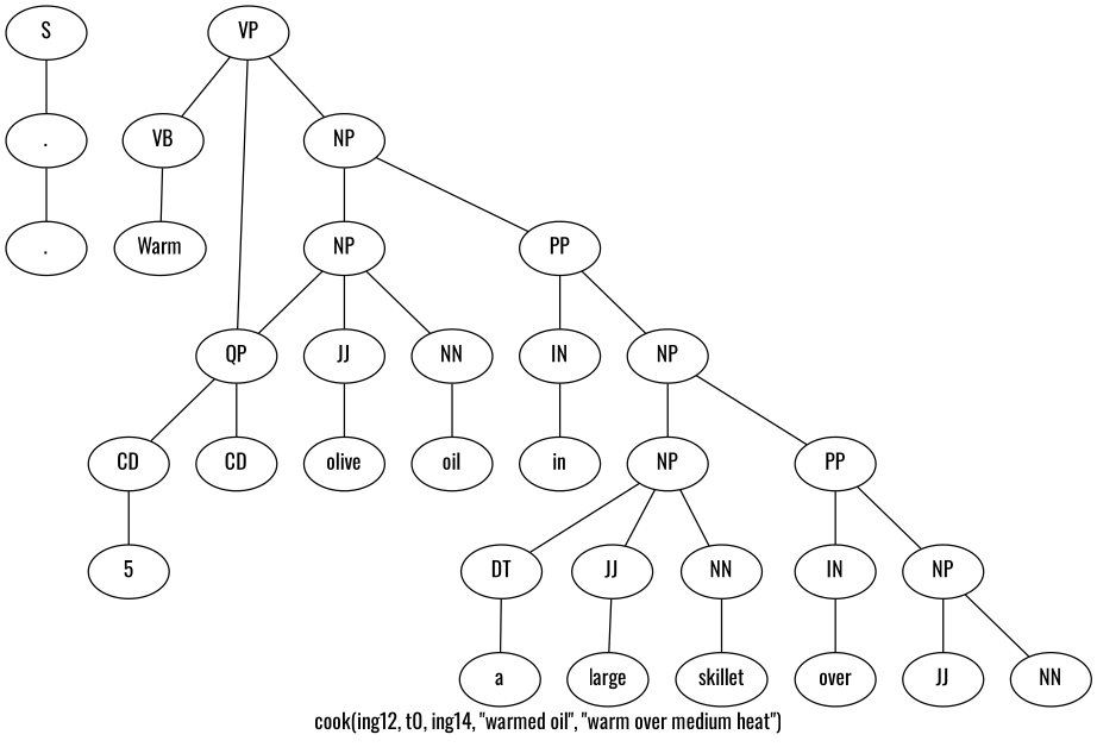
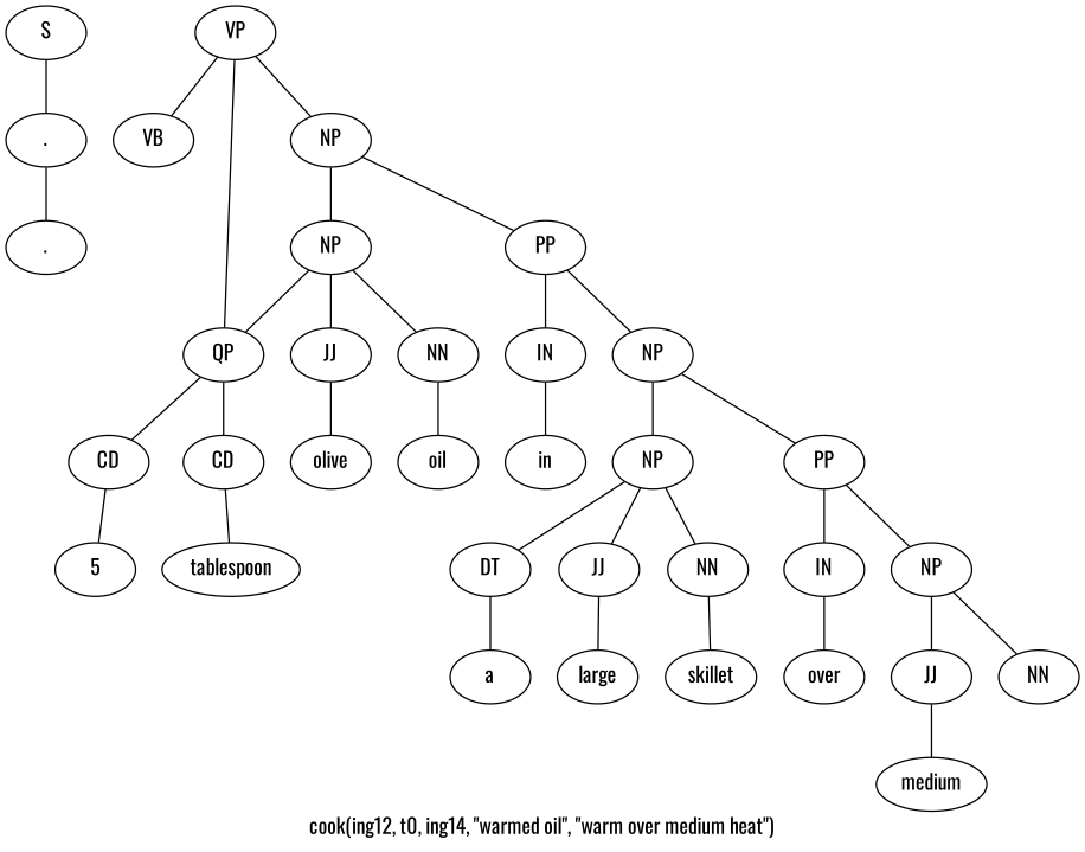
  graph {
    fontname=Oswald
    label="cook(ing12, t0, ing14, \"warmed oil\", \"warm over medium heat\")"
    node [fontname=Oswald]
    edge [fontname=Oswald]
    n1 [label=S]
    n2 [label="."]
    n3 [label=VP]
    n4 [label=VB]
    n5 [label=NP]
    n6 [label="."]
-   n7 [label=Warm]
    n8 [label=NP]
    n9 [label=PP]
    n10 [label=QP]
    n11 [label=JJ]
    n12 [label=NN]
    n13 [label=IN]
    n14 [label=NP]
    n15 [label=CD]
    n16 [label=CD]
    n17 [label=olive]
    n18 [label=oil]
    n19 [label=5]
+   n20 [label=tablespoon]
    n21 [label=in]
    n22 [label=NP]
    n23 [label=PP]
    n24 [label=DT]
    n25 [label=JJ]
    n26 [label=NN]
    n27 [label=IN]
    n28 [label=NP]
    n29 [label=a]
    n30 [label=large]
    n31 [label=skillet]
    n32 [label=over]
    n33 [label=JJ]
    n34 [label=NN]
+   n35 [label=medium]
    n1 -- n2
    n2 -- n6
    n3 -- n4
    n3 -- n5
-   n4 -- n7
    n5 -- n8
    n5 -- n9
    n8 -- n10
    n8 -- n11
    n8 -- n12
    n9 -- n13
    n9 -- n14
    n10 -- n3
    n10 -- n15
    n10 -- n16
    n11 -- n17
    n12 -- n18
    n13 -- n21
    n14 -- n22
    n14 -- n23
    n15 -- n19
+   n16 -- n20
    n22 -- n24
    n22 -- n25
    n22 -- n26
    n23 -- n27
    n23 -- n28
    n24 -- n29
    n25 -- n30
    n26 -- n31
    n27 -- n32
    n28 -- n33
    n28 -- n34
+   n33 -- n35
  }
